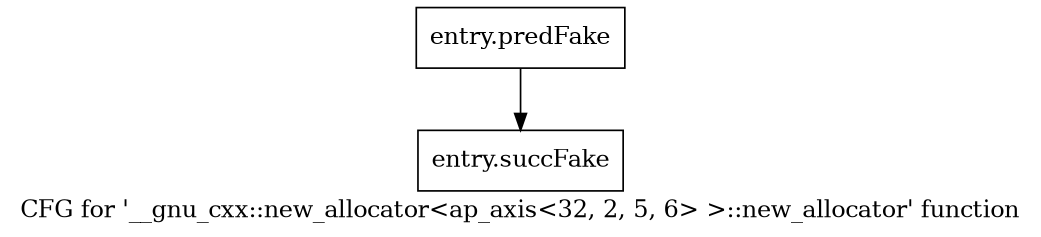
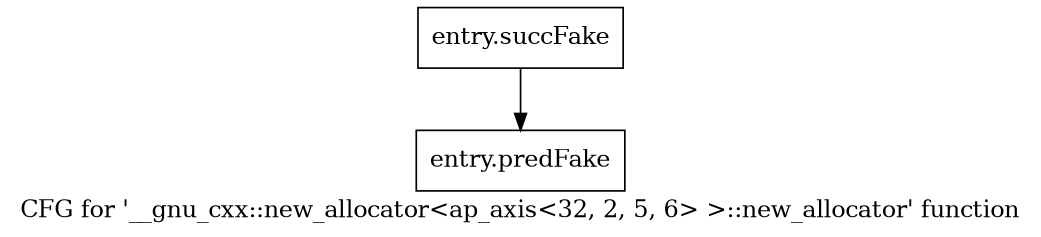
  digraph {
    label="CFG for '__gnu_cxx::new_allocator\<ap_axis\<32, 2, 5, 6\> \>::new_allocator' function"
    node [shape=record]
    n1 [label="{entry.predFake}"]
    n2 [filename="/proj/xbuilds/2019.2_0801_1/installs/lin64/Vivado/HEAD/tps/lnx64/gcc-6.2.0/lib/gcc/x86_64-pc-linux-gnu/6.2.0/../../../../include/c++/6.2.0/ext/new_allocator.h" label="{entry.succFake}" linenumber=79]
-   n1 -> n2 [filename="/proj/xbuilds/2019.2_0801_1/installs/lin64/Vivado/HEAD/tps/lnx64/gcc-6.2.0/lib/gcc/x86_64-pc-linux-gnu/6.2.0/../../../../include/c++/6.2.0/ext/new_allocator.h"]
+   n2 -> n1 [filename="/proj/xbuilds/2019.2_0801_1/installs/lin64/Vivado/HEAD/tps/lnx64/gcc-6.2.0/lib/gcc/x86_64-pc-linux-gnu/6.2.0/../../../../include/c++/6.2.0/ext/new_allocator.h"]
  }
